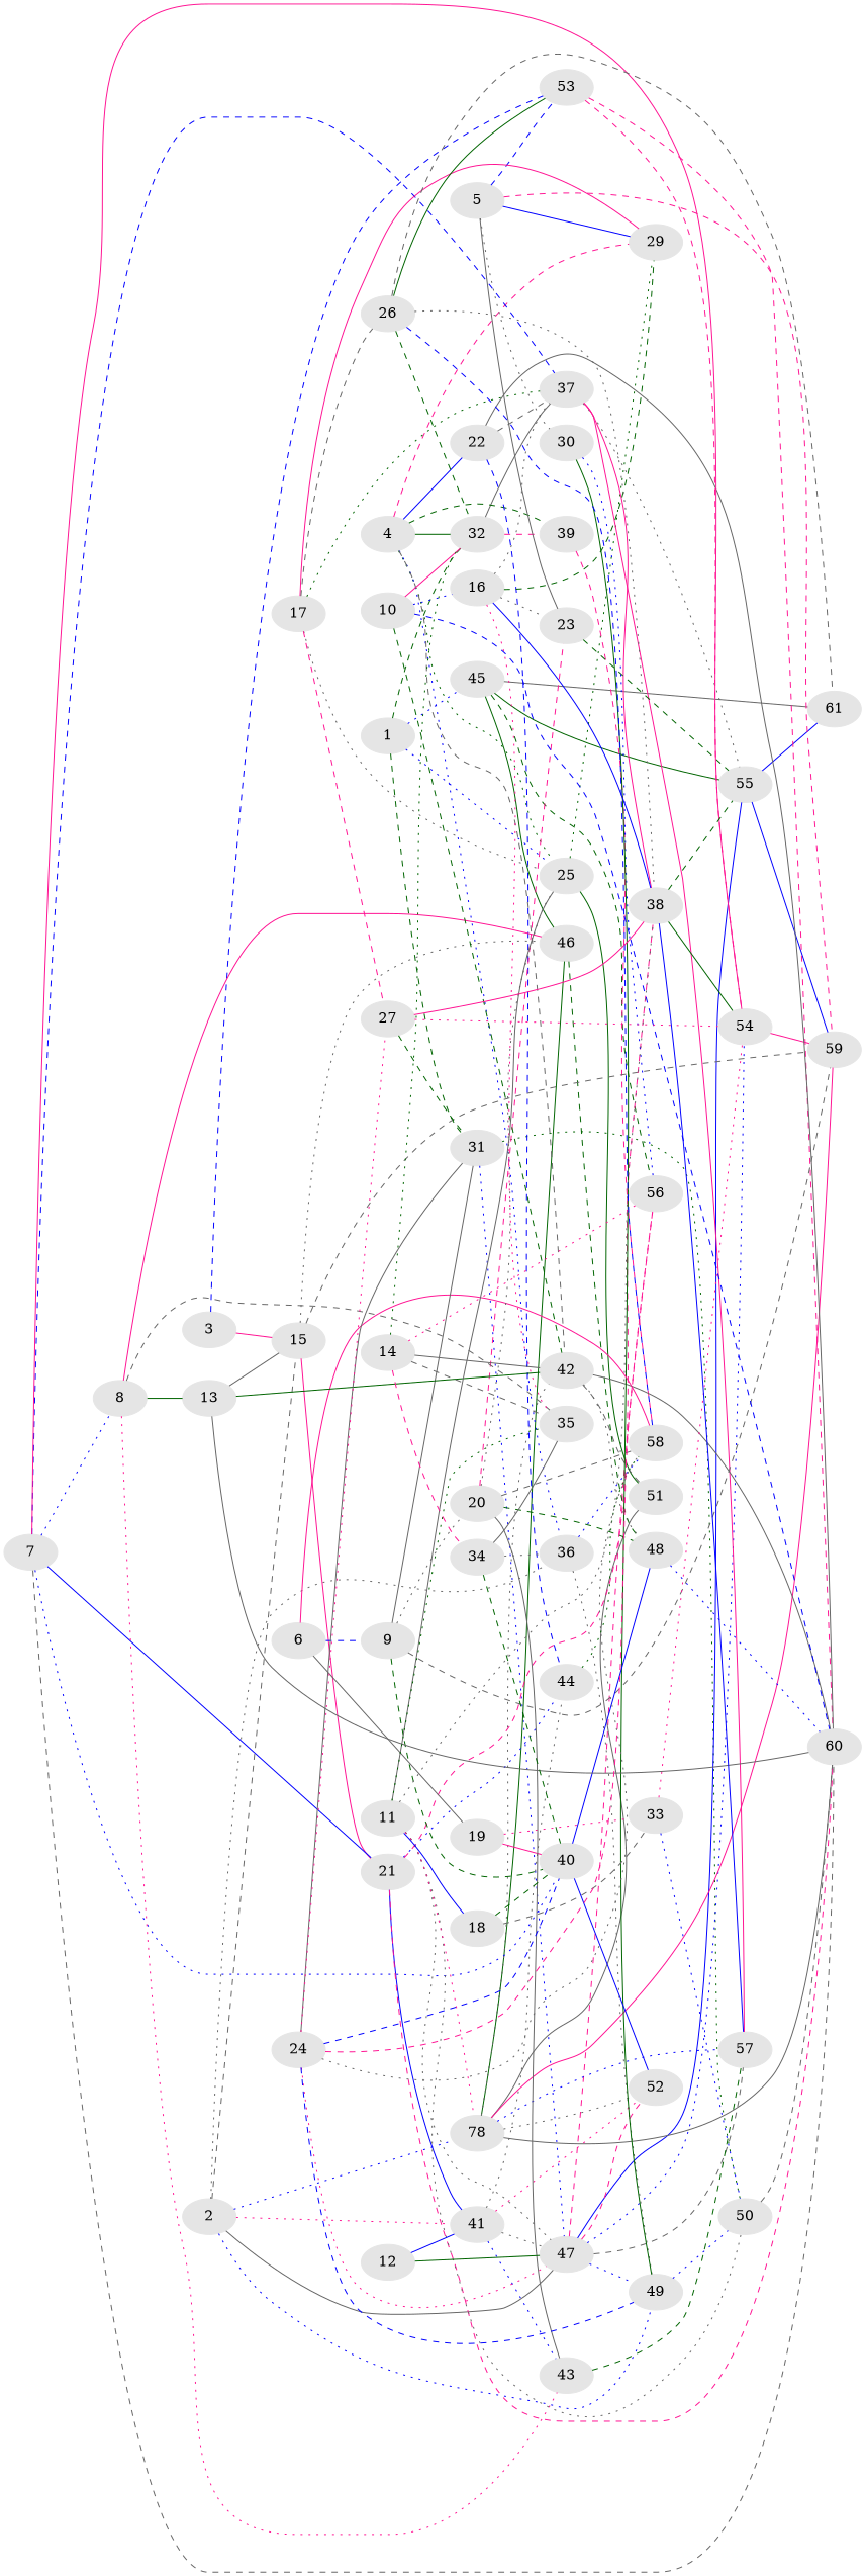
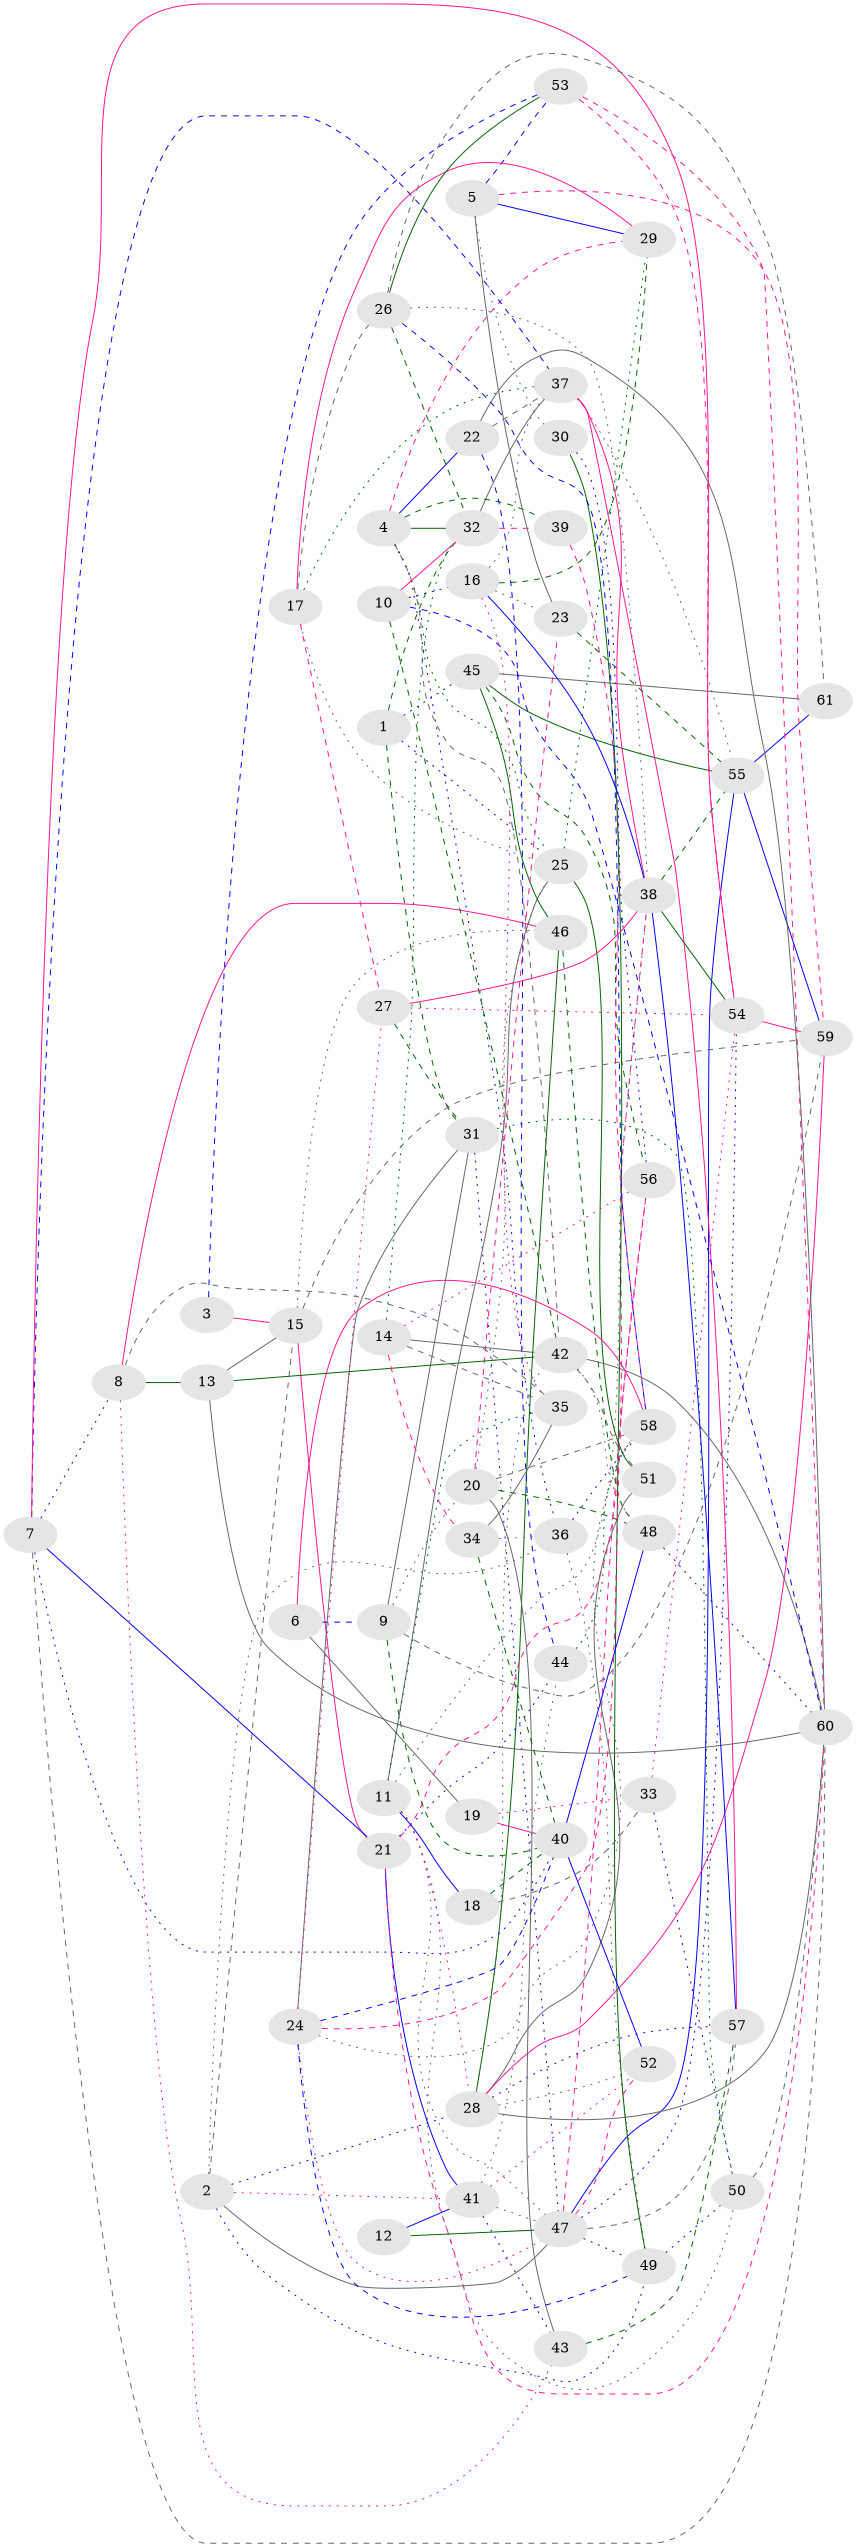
  graph {
    rankdir=LR
    node [color=gray90 style=filled]
    edge [color=gray40 style=dotted weight=1.0]
    1
    25
    31
    32
    45
    29
    51
    47
    50
    39
    37
    46
    56
    55
    61
    2
    15
-   28 [label=78]
+   28
    36
    41
    49
    59
    21
    42
    60
    52
    57
    58
    43
    44
    54
    3
    53
    4
    22
    48
    5
    23
    30
    6
    9
    19
    40
    20
    33
    7
    8
    13
    35
    38
    10
    16
    11
    18
    12
    14
    34
    17
    26
    27
    24
    1 -- 25 [color=blue]
    1 -- 31 [color=darkgreen style=dashed]
    1 -- 32 [color=darkgreen style=dashed]
    1 -- 45 [color=blue]
    25 -- 29 [color=darkgreen]
    25 -- 51 [color=darkgreen style=solid]
    31 -- 47 [color=blue]
    31 -- 50 [color=darkgreen]
    32 -- 39 [color=deeppink style=dashed weight=2.0]
    32 -- 37 [style=solid]
    45 -- 46 [color=darkgreen style=solid]
    45 -- 56 [color=darkgreen style=dashed]
    45 -- 55 [color=darkgreen style=solid]
    45 -- 61 [style=solid]
    47 -- 56 [color=deeppink style=dashed]
    47 -- 55 [color=blue style=solid]
    47 -- 49 [color=blue]
    47 -- 52 [color=deeppink style=dashed]
    47 -- 57 [style=dashed]
    47 -- 54 [color=blue]
    50 -- 60 [style=dashed]
    39 -- 58 [color=deeppink style=dashed]
    37 -- 55
    37 -- 57 [color=deeppink style=solid]
    37 -- 38 [color=deeppink style=solid]
    46 -- 48 [color=darkgreen style=dashed]
    55 -- 61 [color=blue style=solid]
    55 -- 59 [color=blue style=solid]
    2 -- 47 [style=solid]
    2 -- 15 [style=dashed]
    2 -- 28 [color=blue]
    2 -- 36
    2 -- 41 [color=deeppink weight=2.0]
    2 -- 49 [color=blue]
    15 -- 46
    15 -- 59 [style=dashed]
    15 -- 21 [color=deeppink style=solid]
    28 -- 51 [style=solid]
    28 -- 46 [color=darkgreen style=solid]
    28 -- 59 [color=deeppink style=solid]
    28 -- 42 [weight=2.0]
    28 -- 60 [style=solid]
    28 -- 52
    28 -- 57 [color=blue]
    36 -- 49 [weight=2.0]
    36 -- 58 [color=blue]
    41 -- 47
    41 -- 52 [color=deeppink]
    41 -- 43 [color=blue]
    41 -- 44
    49 -- 50 [color=blue]
    21 -- 41 [color=blue style=solid]
    21 -- 60 [color=deeppink style=dashed]
    21 -- 44 [color=blue]
    21 -- 38 [color=deeppink style=dashed]
    42 -- 51 [style=dashed]
    42 -- 60 [style=solid]
    42 -- 48
    43 -- 57 [color=darkgreen style=dashed]
    44 -- 58 [color=darkgreen]
    54 -- 59 [color=deeppink style=solid]
    3 -- 15 [color=deeppink style=solid]
    3 -- 53 [color=blue style=dashed]
    53 -- 60 [color=deeppink style=dashed]
    53 -- 54 [color=deeppink style=dashed]
    4 -- 25 [color=darkgreen]
    4 -- 32 [color=darkgreen style=solid]
    4 -- 29 [color=deeppink style=dashed]
    4 -- 39 [color=darkgreen style=dashed]
    4 -- 36 [color=blue]
    4 -- 42 [style=dashed]
    4 -- 22 [color=blue style=solid]
    22 -- 37 [style=dashed]
    22 -- 60 [style=solid]
    22 -- 44 [color=blue style=dashed]
    48 -- 60 [color=blue]
    5 -- 29 [color=blue style=solid]
    5 -- 59 [color=deeppink style=dashed]
    5 -- 53 [color=blue style=dashed]
    5 -- 23 [style=solid]
    5 -- 30
    23 -- 55 [color=darkgreen style=dashed]
    30 -- 56 [color=blue]
    30 -- 49 [color=darkgreen style=solid weight=2.0]
    6 -- 58 [color=deeppink style=solid]
    6 -- 9 [color=blue style=dashed]
    6 -- 19 [style=solid]
    9 -- 31 [style=solid]
    9 -- 59 [style=dashed]
    9 -- 40 [color=darkgreen style=dashed]
    9 -- 20
    19 -- 40 [color=deeppink style=solid]
    19 -- 33 [color=deeppink]
    40 -- 52 [color=blue style=solid]
    40 -- 48 [color=blue style=solid]
    20 -- 25
    20 -- 58 [style=dashed weight=2.0]
    20 -- 43 [style=solid]
    20 -- 48 [color=darkgreen style=dashed]
    20 -- 23 [color=deeppink style=dashed]
    33 -- 50 [color=blue]
    33 -- 54 [color=deeppink weight=2.0]
    7 -- 37 [color=blue style=dashed]
    7 -- 21 [color=blue style=solid]
    7 -- 60 [style=dashed]
    7 -- 54 [color=deeppink style=solid]
    7 -- 40 [color=blue]
    7 -- 8 [color=blue]
    8 -- 46 [color=deeppink style=solid]
    8 -- 43 [color=deeppink]
    8 -- 13 [color=darkgreen style=solid]
    8 -- 35 [style=dashed]
    13 -- 15 [style=solid]
    13 -- 42 [color=darkgreen style=solid]
    13 -- 60 [style=solid]
    38 -- 55 [color=darkgreen style=dashed]
    38 -- 57 [color=blue style=solid]
    38 -- 54 [color=darkgreen style=solid]
    10 -- 32 [color=deeppink style=solid]
    10 -- 42 [color=darkgreen style=dashed]
    10 -- 60 [color=blue style=dashed]
    10 -- 16 [color=blue]
    16 -- 29 [color=darkgreen style=dashed]
    16 -- 37
    16 -- 23
    16 -- 35 [color=deeppink]
    16 -- 38 [color=blue style=solid weight=2.0]
    11 -- 25 [style=solid]
    11 -- 47
    11 -- 50
    11 -- 28 [color=deeppink]
    11 -- 35 [color=darkgreen]
    11 -- 38
    11 -- 18 [color=blue style=solid weight=2.0]
    18 -- 40 [color=darkgreen style=dashed]
    18 -- 33 [style=dashed]
    12 -- 47 [color=darkgreen style=solid]
    12 -- 41 [color=blue style=solid]
    14 -- 32 [color=darkgreen]
    14 -- 56 [color=deeppink weight=2.0]
    14 -- 42 [style=solid]
    14 -- 35 [style=dashed]
    14 -- 34 [color=deeppink style=dashed]
    34 -- 36
    34 -- 40 [color=darkgreen style=dashed]
    34 -- 35 [style=solid]
    17 -- 25
    17 -- 29 [color=deeppink style=solid]
    17 -- 37 [color=darkgreen]
    17 -- 26 [style=dashed]
    17 -- 27 [color=deeppink style=dashed weight=2.0]
    26 -- 32 [color=darkgreen style=dashed]
    26 -- 61 [style=dashed]
    26 -- 58 [color=blue style=dashed]
    26 -- 53 [color=darkgreen style=solid]
    26 -- 38
    27 -- 31 [color=darkgreen style=dashed]
    27 -- 54 [color=deeppink weight=2.0]
    27 -- 38 [color=deeppink style=solid]
    24 -- 31 [style=solid]
    24 -- 47 [color=deeppink]
    24 -- 56 [color=deeppink style=dashed]
    24 -- 49 [color=blue style=dashed]
    24 -- 58
    24 -- 40 [color=blue style=dashed]
    24 -- 27 [color=deeppink]
  }
